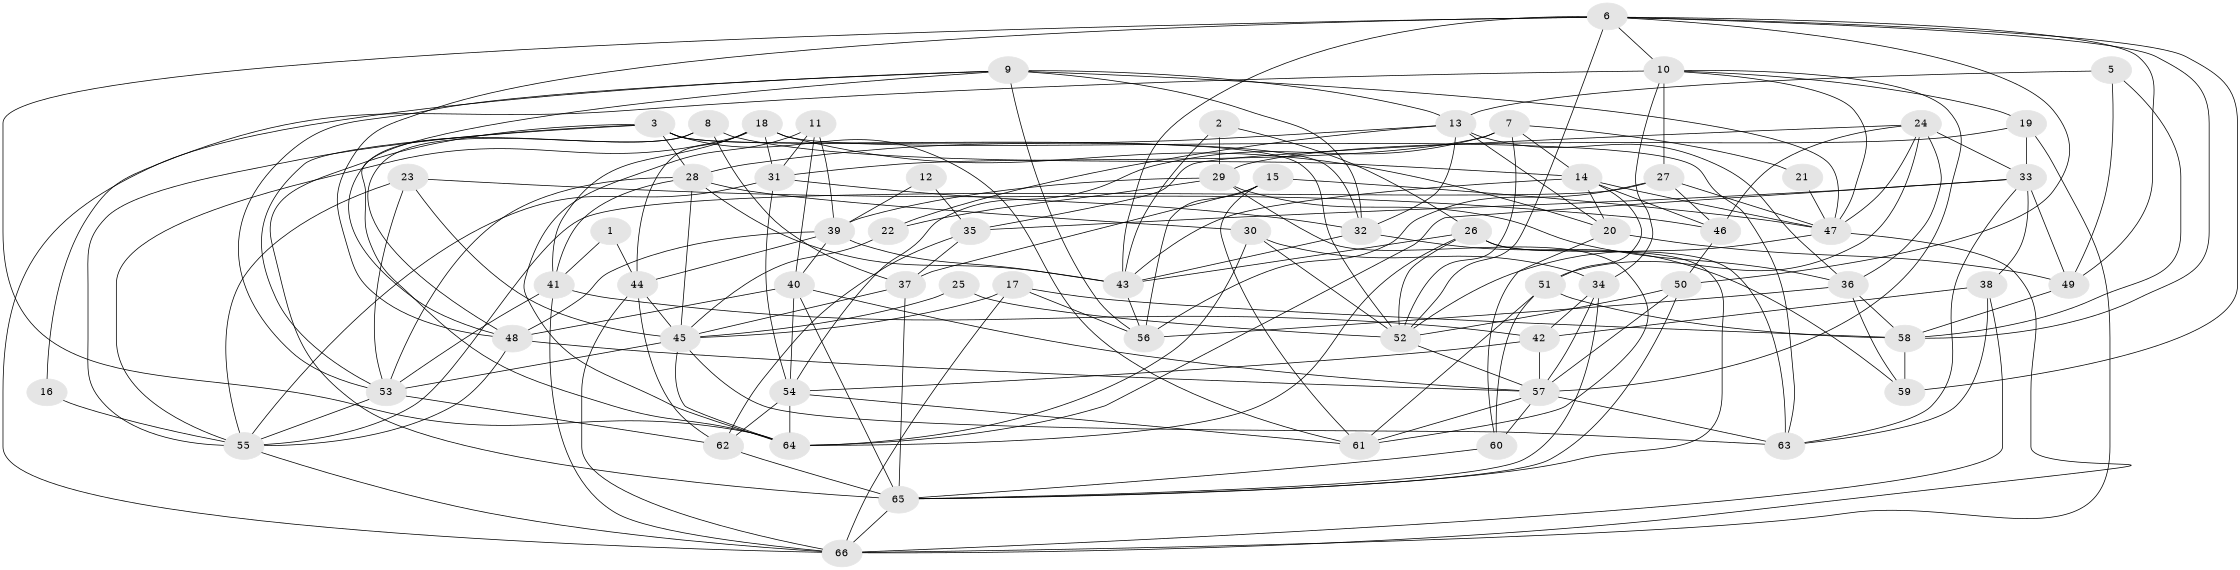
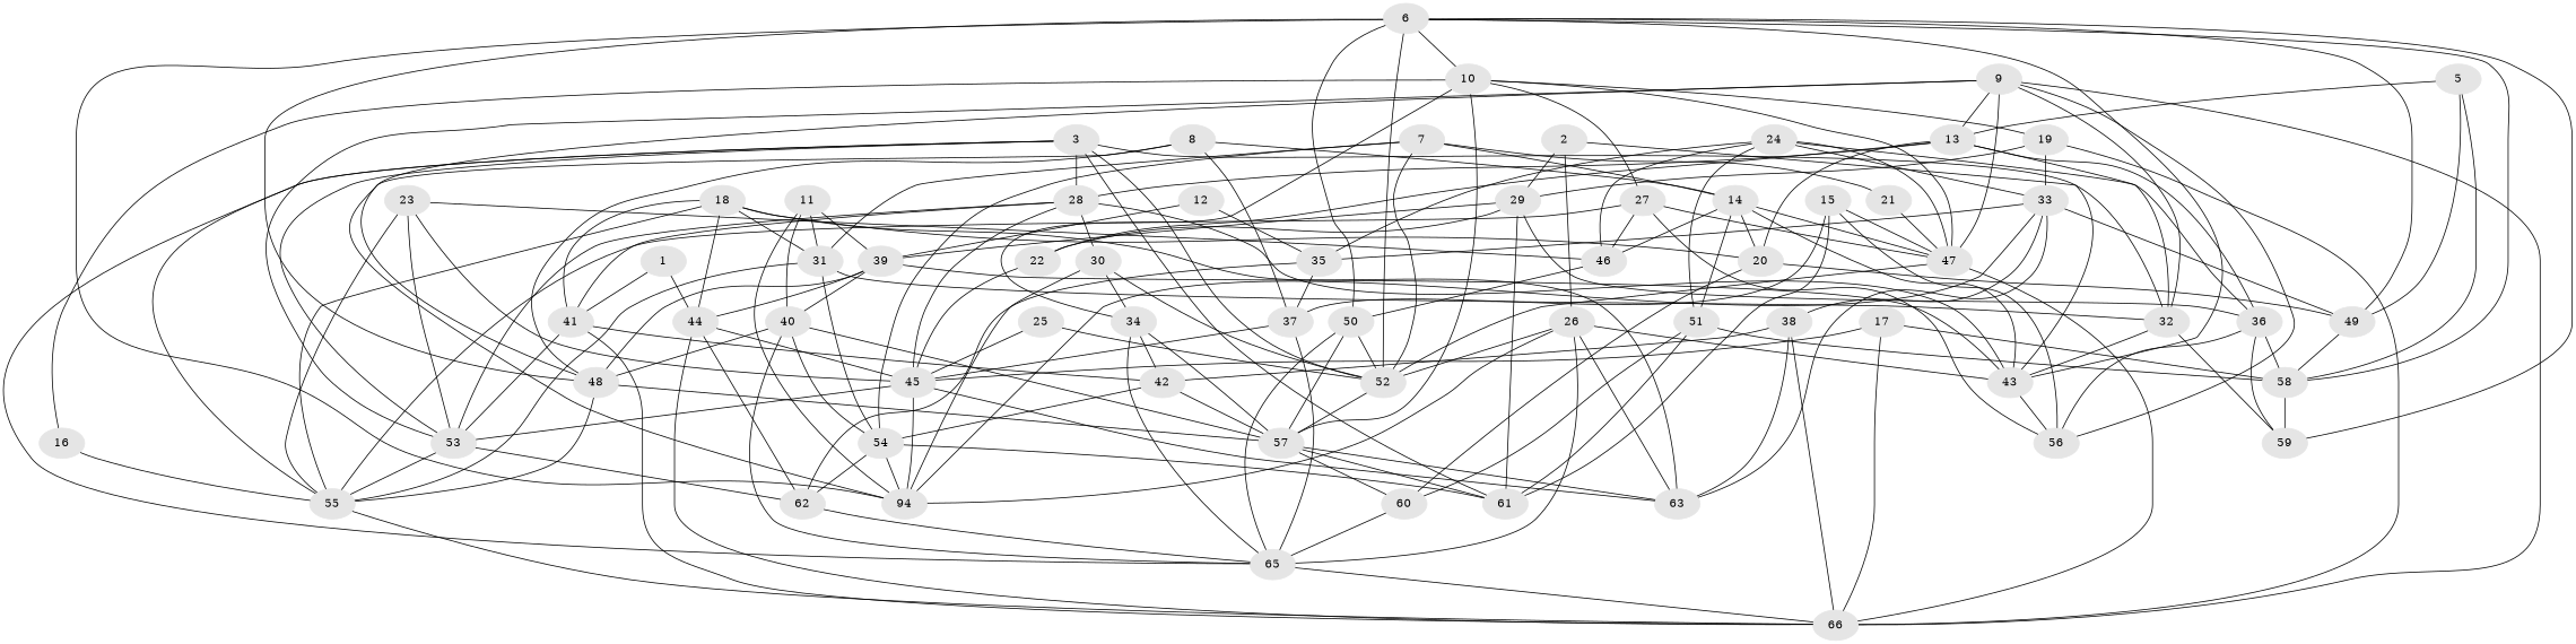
  graph {
    fontname="DejaVu Serif"
    node [color=gray90 fontname="DejaVu Serif" style=filled]
    edge [fontname="DejaVu Serif" weight=1.0]
    1
    41
    44
    53
    66
    42
    45
    62
    2
    26
    29
    43
    52
    65
-   64
+   64 [label=94]
    63
    61
    39
    22
    36
    56
    3
    28
    32
    55
    30
    59
    57
    34
    5
    13
    49
    58
    20
    6
    10
    48
    50
    47
    16
    19
    27
    7
    14
    21
    31
    54
    46
    51
    8
    37
    9
    33
    60
    11
    40
    12
    35
    15
    17
    18
    38
    23
    24
    25
    1 -- 41
    1 -- 44
    41 -- 53
    41 -- 66
    41 -- 42
    44 -- 66
    44 -- 45
    44 -- 62
    53 -- 62
    53 -- 55
    42 -- 57
    42 -- 54
    45 -- 53 [weight=2.0]
    45 -- 64
    45 -- 63
    62 -- 65
    2 -- 26
    2 -- 29
    2 -- 43
    26 -- 43
    26 -- 52
    26 -- 65
    26 -- 64
    26 -- 63
    29 -- 61
    29 -- 39
    29 -- 22
    29 -- 36
    43 -- 56
    52 -- 57
    65 -- 66
    39 -- 44
    39 -- 43
    39 -- 48
    39 -- 40
    22 -- 45
    36 -- 56
    36 -- 59
    36 -- 58 [weight=2.0]
    3 -- 53
    3 -- 52
    3 -- 65
    3 -- 61
    3 -- 28
    3 -- 32
    3 -- 55
    28 -- 41
    28 -- 53
    28 -- 45
    28 -- 43
    28 -- 30 [weight=2.0]
    32 -- 43
    32 -- 59
    55 -- 66
    30 -- 52
    30 -- 64
    30 -- 34
    57 -- 63
    57 -- 61
    57 -- 60
    34 -- 42
    34 -- 65
    34 -- 57
    5 -- 13
    5 -- 49
    5 -- 58
    13 -- 22
    13 -- 36
    13 -- 28
    13 -- 32
    13 -- 20
    49 -- 58
    58 -- 59 [weight=2.0]
    20 -- 49
    20 -- 60
    6 -- 43
    6 -- 52
    6 -- 64
    6 -- 59
    6 -- 49
    6 -- 58
    6 -- 10
    6 -- 48 [weight=2.0]
    6 -- 50
    10 -- 57
    10 -- 34
    10 -- 47
    10 -- 16
    10 -- 19
    10 -- 27
    48 -- 55
    48 -- 57
    50 -- 52
    50 -- 65
    50 -- 57
    47 -- 66
    47 -- 52
    16 -- 55
    19 -- 66
    19 -- 29
    19 -- 33
    27 -- 56
    27 -- 55
    27 -- 47
    27 -- 46
    7 -- 52
    7 -- 14
    7 -- 21
    7 -- 31
    7 -- 54 [weight=2.0]
    14 -- 43
    14 -- 20
    14 -- 47
    14 -- 46
    14 -- 51
    21 -- 47
    31 -- 32
    31 -- 55
    31 -- 54
    54 -- 62
    54 -- 64
    54 -- 61
    46 -- 50
    51 -- 61
    51 -- 58
    51 -- 60
    8 -- 64
    8 -- 48
    8 -- 14
    8 -- 37
    37 -- 45
    37 -- 65 [weight=2.0]
    9 -- 53
    9 -- 66
    9 -- 56
    9 -- 32
    9 -- 13
    9 -- 48
    9 -- 47
    33 -- 64
    33 -- 63
    33 -- 49
    33 -- 35
    33 -- 38
    60 -- 65
    11 -- 64
    11 -- 39
    11 -- 31
    11 -- 40
    40 -- 65
    40 -- 57
    40 -- 48
    40 -- 54
    12 -- 39
    12 -- 35
    35 -- 62
    35 -- 37
    15 -- 61
    15 -- 56
    15 -- 47
    15 -- 37
    17 -- 66
    17 -- 45
-   17 -- 56
    17 -- 58
    18 -- 41
    18 -- 44
    18 -- 63
    18 -- 55
    18 -- 20
    18 -- 31
    38 -- 66
    38 -- 42
    38 -- 63
    23 -- 53
    23 -- 45
    23 -- 55
    23 -- 46
    24 -- 36
    24 -- 47
    24 -- 46
    24 -- 51
    24 -- 33
    24 -- 35
    25 -- 45
    25 -- 52
  }
